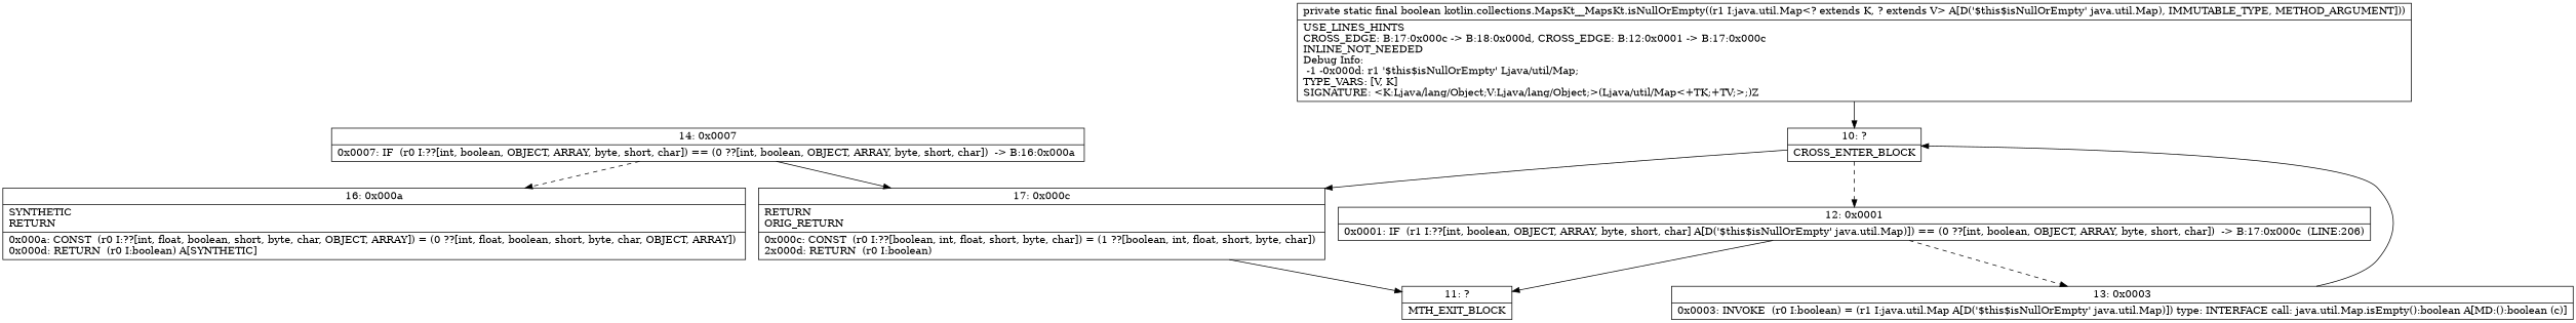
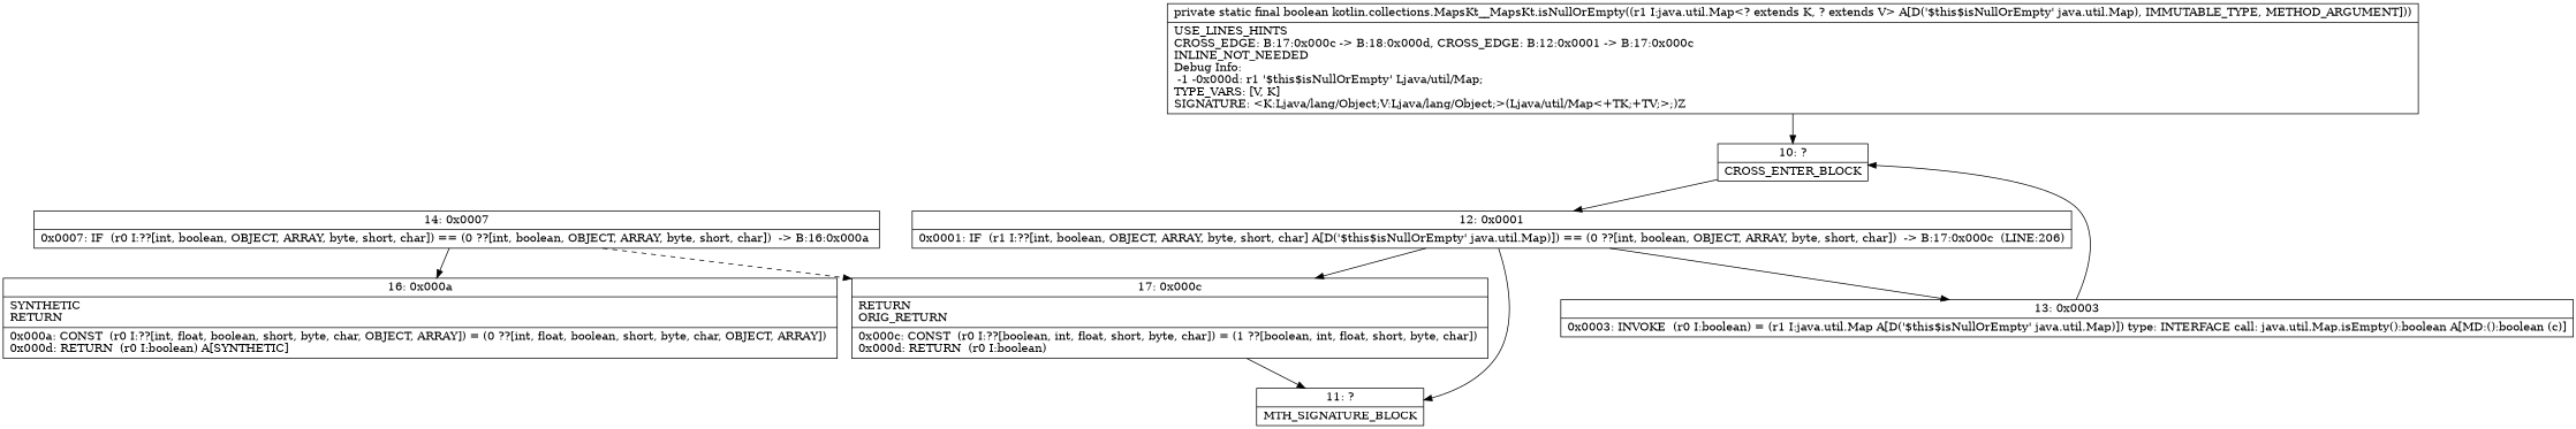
  digraph {
    node [shape=record]
    n1 [label="{10\:\ ?|CROSS_ENTER_BLOCK\l}"]
    n2 [label="{12\:\ 0x0001|0x0001: IF  (r1 I:??[int, boolean, OBJECT, ARRAY, byte, short, char] A[D('$this$isNullOrEmpty' java.util.Map)]) == (0 ??[int, boolean, OBJECT, ARRAY, byte, short, char])  \-\> B:17:0x000c  (LINE:206)\l}"]
    n3 [label="{13\:\ 0x0003|0x0003: INVOKE  (r0 I:boolean) = (r1 I:java.util.Map A[D('$this$isNullOrEmpty' java.util.Map)]) type: INTERFACE call: java.util.Map.isEmpty():boolean A[MD:():boolean (c)]\l}"]
-   n4 [label="{17\:\ 0x000c|RETURN\lORIG_RETURN\l|0x000c: CONST  (r0 I:??[boolean, int, float, short, byte, char]) = (1 ??[boolean, int, float, short, byte, char]) \l2x000d: RETURN  (r0 I:boolean) \l}"]
-   n5 [label="{11\:\ ?|MTH_EXIT_BLOCK\l}"]
+   n4 [label="{17\:\ 0x000c|RETURN\lORIG_RETURN\l|0x000c: CONST  (r0 I:??[boolean, int, float, short, byte, char]) = (1 ??[boolean, int, float, short, byte, char]) \l0x000d: RETURN  (r0 I:boolean) \l}"]
+   n5 [label="{11\:\ ?|MTH_SIGNATURE_BLOCK\l}"]
    n6 [label="{14\:\ 0x0007|0x0007: IF  (r0 I:??[int, boolean, OBJECT, ARRAY, byte, short, char]) == (0 ??[int, boolean, OBJECT, ARRAY, byte, short, char])  \-\> B:16:0x000a \l}"]
    n7 [label="{16\:\ 0x000a|SYNTHETIC\lRETURN\l|0x000a: CONST  (r0 I:??[int, float, boolean, short, byte, char, OBJECT, ARRAY]) = (0 ??[int, float, boolean, short, byte, char, OBJECT, ARRAY]) \l0x000d: RETURN  (r0 I:boolean) A[SYNTHETIC]\l}"]
    n8 [label="{private static final boolean kotlin.collections.MapsKt__MapsKt.isNullOrEmpty((r1 I:java.util.Map\<? extends K, ? extends V\> A[D('$this$isNullOrEmpty' java.util.Map), IMMUTABLE_TYPE, METHOD_ARGUMENT]))  | USE_LINES_HINTS\lCROSS_EDGE: B:17:0x000c \-\> B:18:0x000d, CROSS_EDGE: B:12:0x0001 \-\> B:17:0x000c\lINLINE_NOT_NEEDED\lDebug Info:\l  \-1 \-0x000d: r1 '$this$isNullOrEmpty' Ljava\/util\/Map;\lTYPE_VARS: [V, K]\lSIGNATURE: \<K:Ljava\/lang\/Object;V:Ljava\/lang\/Object;\>(Ljava\/util\/Map\<+TK;+TV;\>;)Z\l}"]
-   n1 -> n2 [style=dashed]
-   n2 -> n3 [style=dashed]
-   n1 -> n4
+   n1 -> n2
+   n2 -> n3 [style=solid]
+   n2 -> n4
    n2 -> n5
    n3 -> n1
    n4 -> n5
-   n6 -> n4 [style=solid]
-   n6 -> n7 [style=dashed]
+   n6 -> n4 [style=dashed]
+   n6 -> n7
    n8 -> n1
  }
